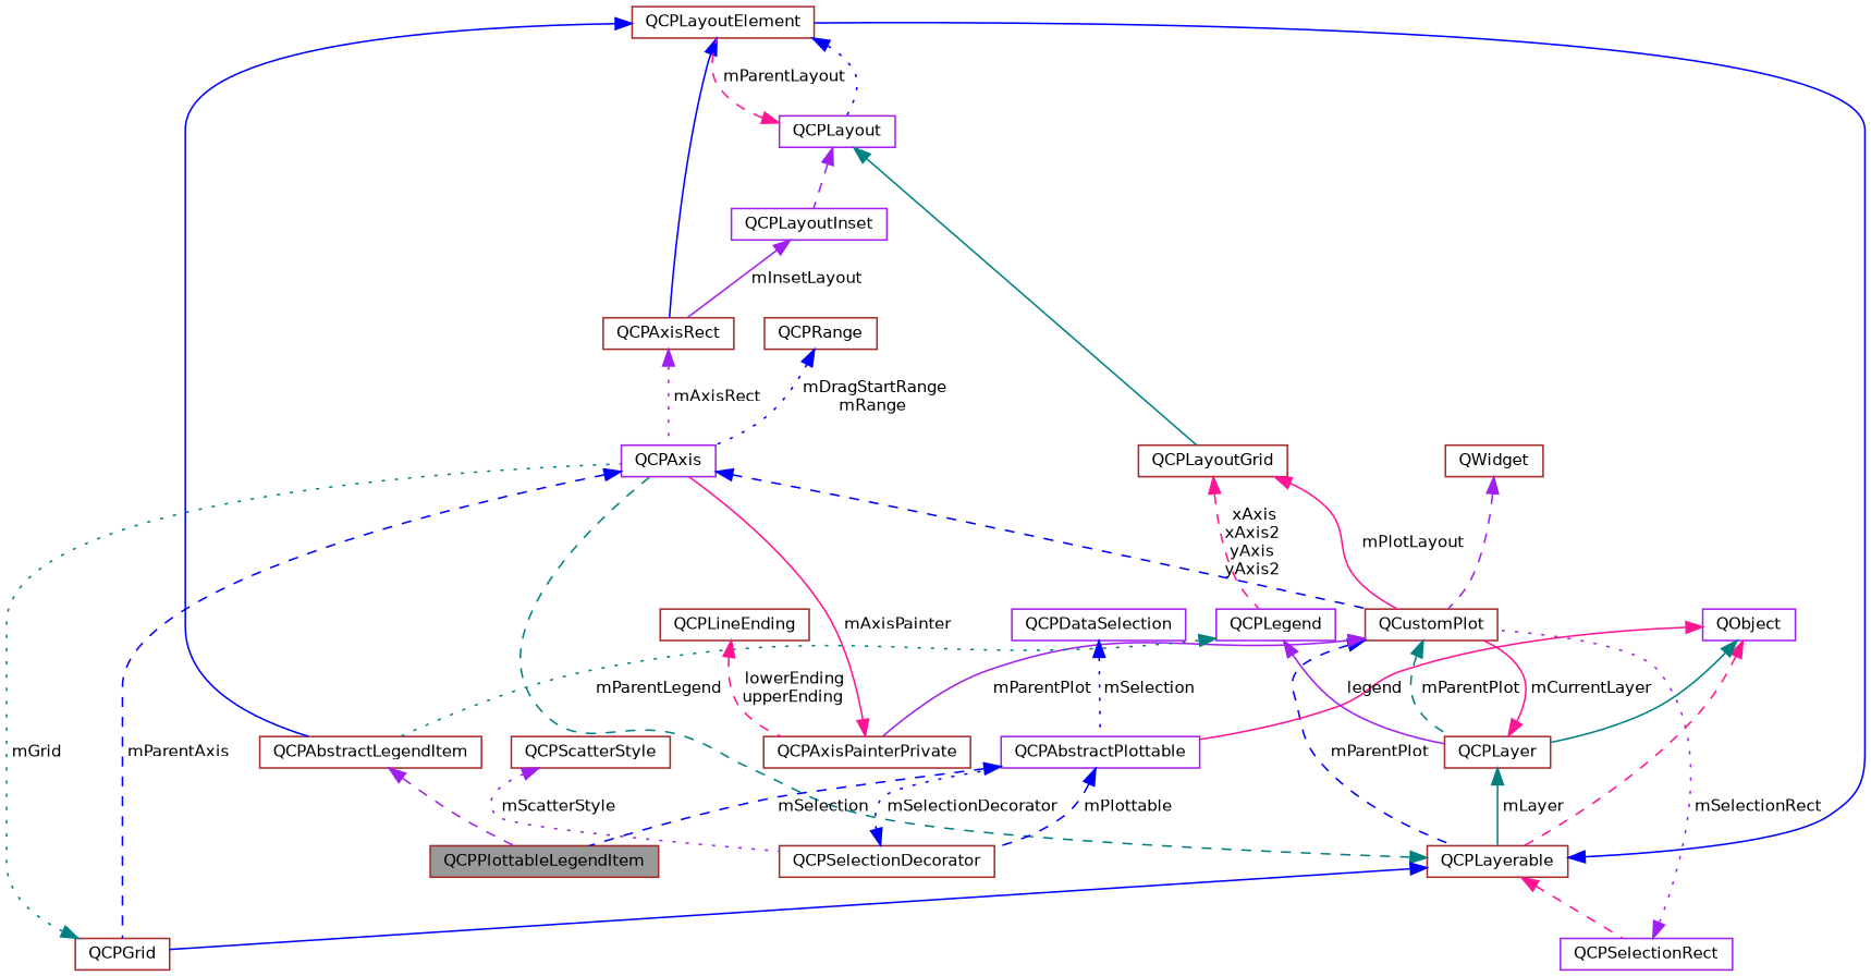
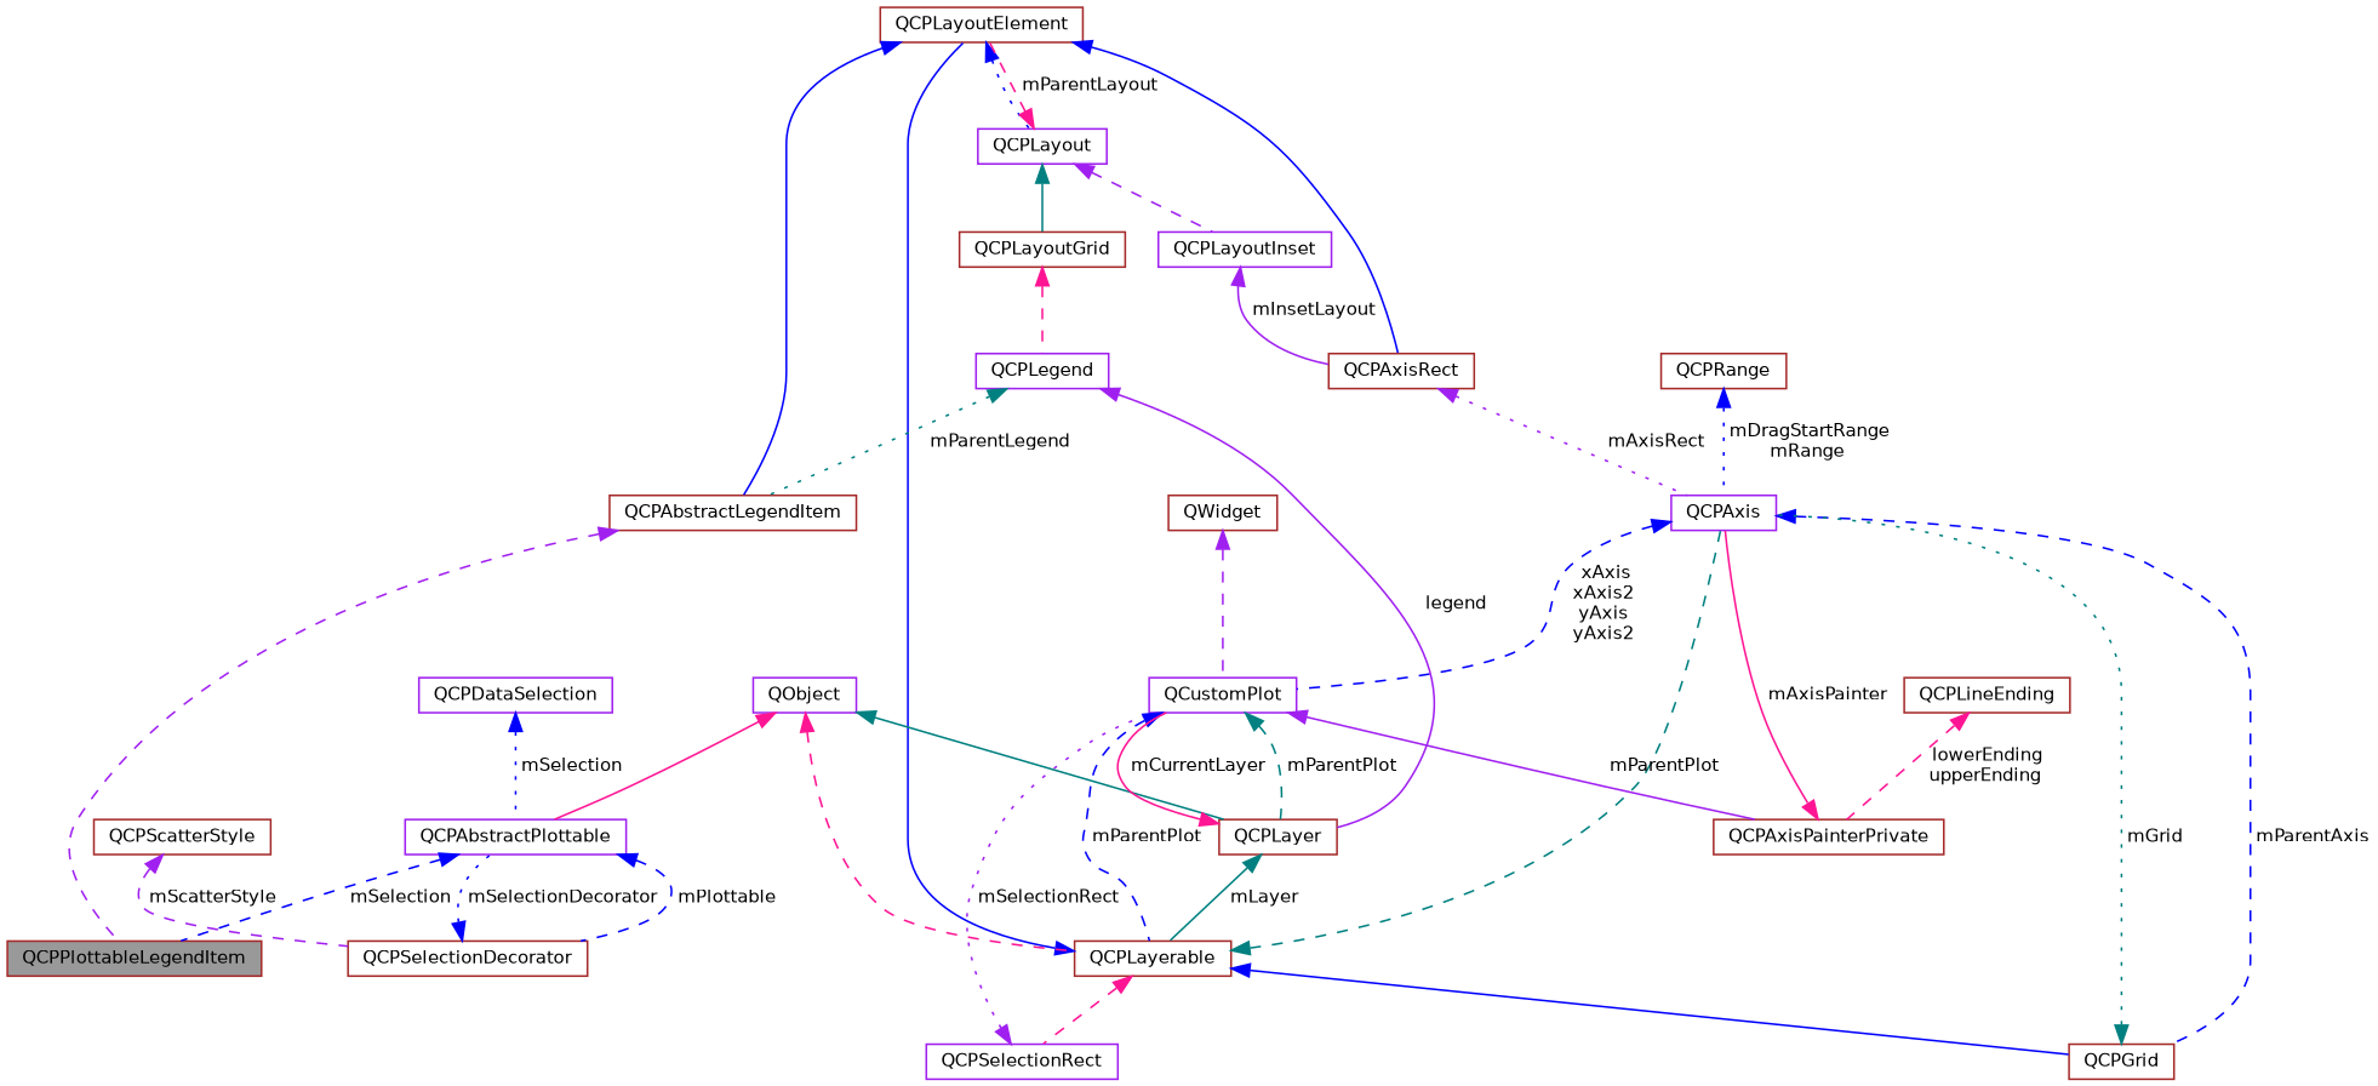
  digraph {
    fontname="DejaVu Sans"
    node [color=brown fillcolor=white fontname="DejaVu Sans" fontsize=10 shape=box style=filled]
    edge [color=blue dir=back fontname="DejaVu Sans" fontsize=10 labelfontname=Helvetica labelfontsize=10 style=dashed]
    n1 [fillcolor=grey60 fontcolor=black height=0.2 label=QCPPlottableLegendItem width=0.4]
    n2 [height=0.2 label=QCPAbstractLegendItem width=0.4]
    n3 [height=0.2 label=QCPLayoutElement width=0.4]
    n4 [height=0.2 label=QCPAxisRect width=0.4]
    n5 [color=purple height=0.2 label=QCPLayout width=0.4]
    n6 [color=purple height=0.2 label=QCPAxis width=0.4]
    n7 [color=purple height=0.2 label=QCPLayoutInset width=0.4]
    n8 [height=0.2 label=QCPLayoutGrid width=0.4]
    n9 [height=0.2 label=QCPLayerable width=0.4]
    n10 [height=0.2 label=QCPGrid width=0.4]
    n11 [color=purple height=0.2 label=QCPSelectionRect width=0.4]
-   n12 [height=0.2 label=QCustomPlot width=0.4]
+   n12 [color=purple height=0.2 label=QCustomPlot width=0.4]
    n13 [color=purple height=0.2 label=QCPAbstractPlottable width=0.4]
    n14 [height=0.2 label=QCPSelectionDecorator width=0.4]
    n15 [color=purple height=0.2 label=QObject width=0.4]
    n16 [height=0.2 label=QCPLayer width=0.4]
    n17 [height=0.2 label=QCPAxisPainterPrivate width=0.4]
    n18 [height=0.2 label=QWidget width=0.4]
    n19 [color=purple height=0.2 label=QCPLegend width=0.4]
    n20 [height=0.2 label=QCPRange width=0.4]
    n21 [height=0.2 label=QCPLineEnding width=0.4]
    n22 [color=purple height=0.2 label=QCPDataSelection width=0.4]
    n23 [height=0.2 label=QCPScatterStyle width=0.4]
    n2 -> n1 [color=purple]
    n3 -> n2 [style=solid]
    n3 -> n4 [style=solid]
    n3 -> n5 [style=dotted]
    n4 -> n6 [color=purple label=" mAxisRect" style=dotted]
    n5 -> n3 [color=deeppink label=" mParentLayout"]
    n5 -> n7 [color=purple]
    n5 -> n8 [color=teal style=solid]
    n6 -> n10 [label=" mParentAxis"]
    n6 -> n12 [label=" xAxis\nxAxis2\nyAxis\nyAxis2"]
    n7 -> n4 [color=purple label=" mInsetLayout" style=solid]
-   n8 -> n12 [color=deeppink label=" mPlotLayout" style=solid]
    n8 -> n19 [color=deeppink]
    n9 -> n3 [style=solid]
    n9 -> n6 [color=teal]
    n9 -> n10 [style=solid]
    n9 -> n11 [color=deeppink]
    n10 -> n6 [color=teal label=" mGrid" style=dotted]
    n11 -> n12 [color=purple label=" mSelectionRect" style=dotted]
    n12 -> n9 [label=" mParentPlot"]
    n12 -> n16 [color=teal label=" mParentPlot"]
    n12 -> n17 [color=purple label=" mParentPlot" style=solid]
    n13 -> n1 [label=" mSelection"]
    n13 -> n14 [label=" mPlottable"]
    n14 -> n13 [label=" mSelectionDecorator" style=dotted]
    n15 -> n9 [color=deeppink]
    n15 -> n13 [color=deeppink style=solid]
    n15 -> n16 [color=teal style=solid]
    n16 -> n9 [color=teal label=" mLayer" style=solid]
    n16 -> n12 [color=deeppink label=" mCurrentLayer" style=solid]
    n17 -> n6 [color=deeppink label=" mAxisPainter" style=solid]
    n18 -> n12 [color=purple]
    n19 -> n2 [color=teal label=" mParentLegend" style=dotted]
    n19 -> n16 [color=purple label=" legend" style=solid]
    n20 -> n6 [label=" mDragStartRange\nmRange" style=dotted]
    n21 -> n17 [color=deeppink label=" lowerEnding\nupperEnding"]
    n22 -> n13 [label=" mSelection" style=dotted]
-   n23 -> n14 [color=purple label=" mScatterStyle" style=dotted]
+   n23 -> n14 [color=purple label=" mScatterStyle"]
  }
